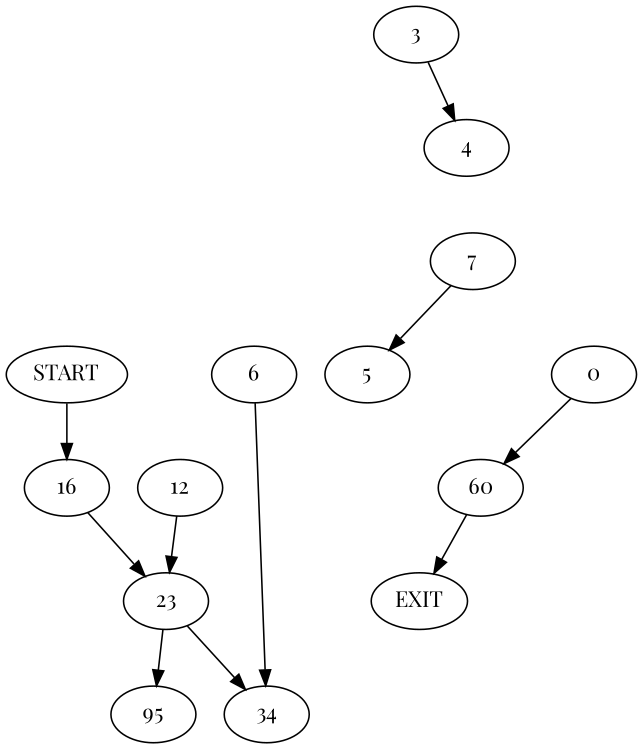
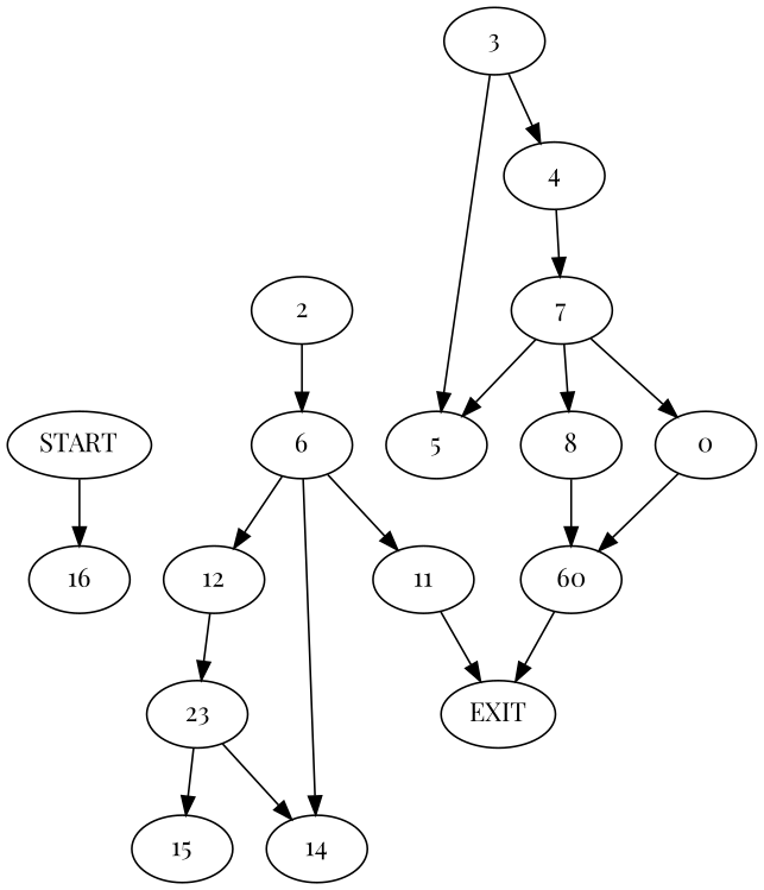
  digraph {
    fontname="Playfair Display"
    node [fontname="Playfair Display"]
    edge [fontname="Playfair Display"]
    n1 [label=START]
    16
    n3 [label=23]
    n4 [label=EXIT]
+   2
    6
    3
    4
    5
+   11
    12
-   14 [label=34]
+   14
    7
+   8
    n15 [label=0]
    n16 [label=60]
-   15 [label=95]
+   15
    n1 -> 16
-   16 -> n3
    n3 -> 14
    n3 -> 15
+   2 -> 6
+   6 -> 11
+   6 -> 12
    6 -> 14
    3 -> 4
+   3 -> 5
+   4 -> 7
+   11 -> n4
    12 -> n3
    7 -> 5
+   7 -> 8
+   7 -> n15
+   8 -> n16
    n15 -> n16
    n16 -> n4
  }
